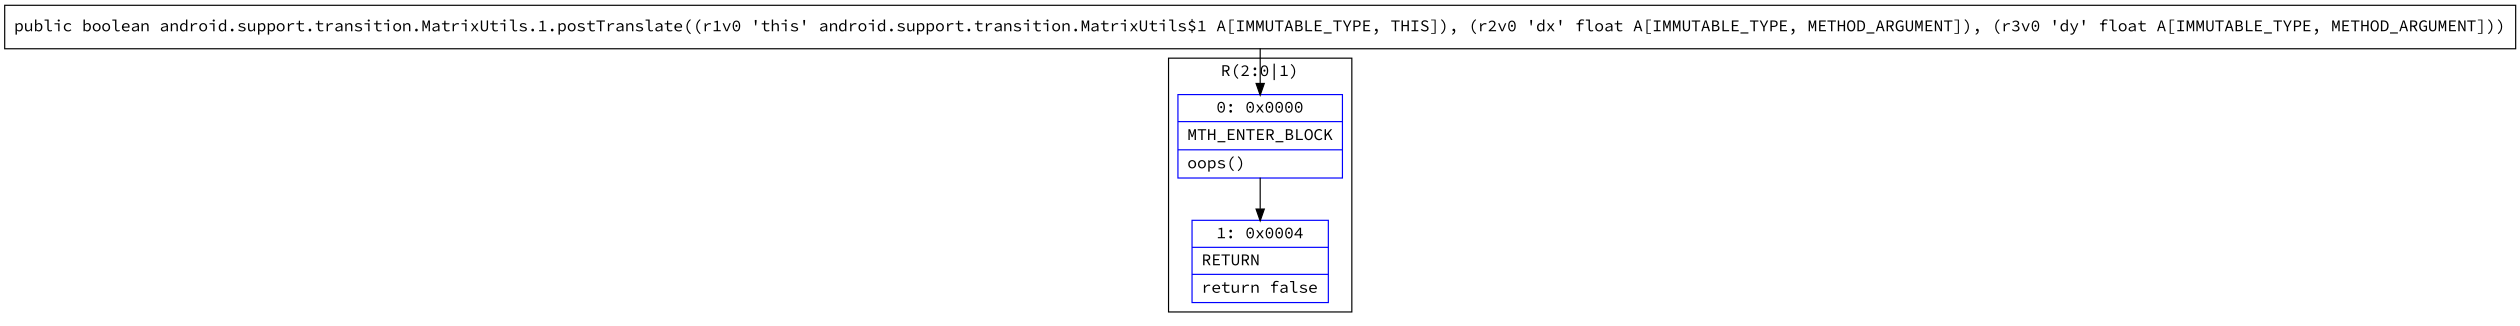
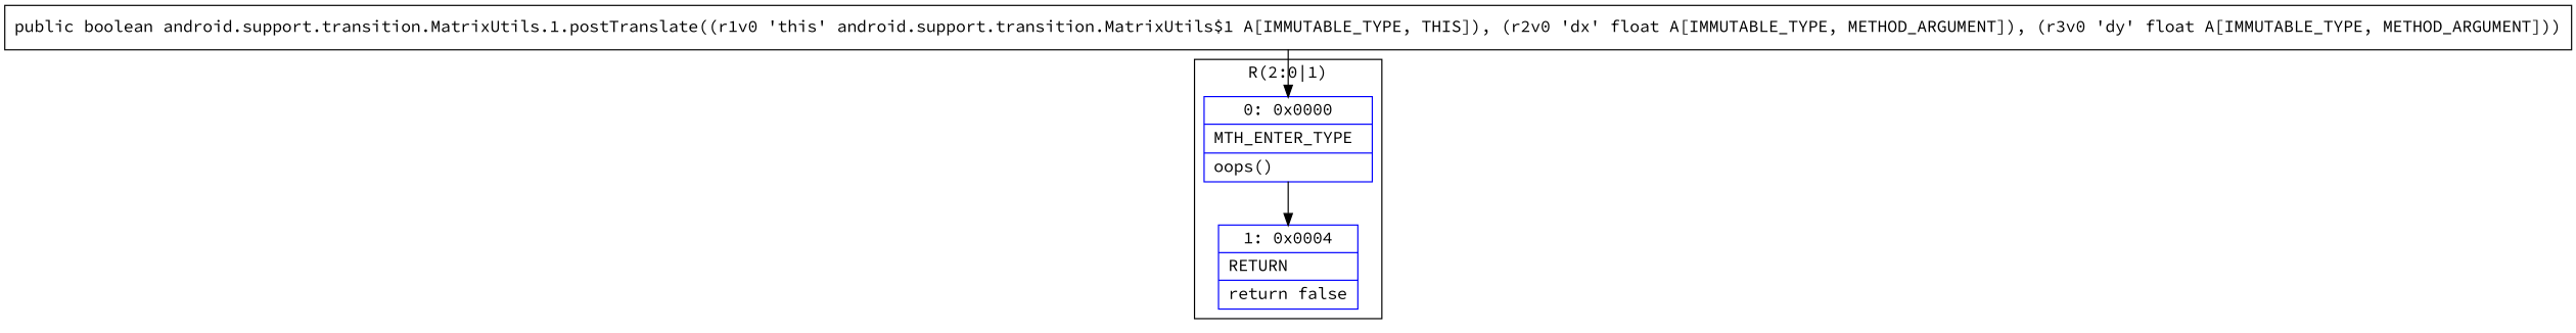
  digraph {
    fontname="Source Code Pro"
    node [color=blue shape=record fontname="Source Code Pro"]
    edge [fontname="Source Code Pro"]
-   n1 [label="{0\:\ 0x0000|MTH_ENTER_BLOCK\l|oops()\l}"]
+   n1 [label="{0\:\ 0x0000|MTH_ENTER_TYPE\l|oops()\l}"]
    n2 [label="{1\:\ 0x0004|RETURN\l|return false\l}"]
    n3 [label="{public boolean android.support.transition.MatrixUtils.1.postTranslate((r1v0 'this' android.support.transition.MatrixUtils$1 A[IMMUTABLE_TYPE, THIS]), (r2v0 'dx' float A[IMMUTABLE_TYPE, METHOD_ARGUMENT]), (r3v0 'dy' float A[IMMUTABLE_TYPE, METHOD_ARGUMENT])) }" color=""]
    subgraph cluster_1 {
      label="R(2:0|1)"
      n1
      n2
    }
    n1 -> n2
    n3 -> n1
  }
